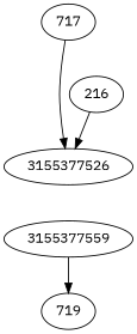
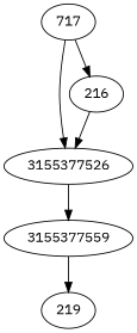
  strict digraph {
    fontname="IBM Plex Mono"
    node [fontname="IBM Plex Mono"]
    edge [fontname="IBM Plex Mono"]
    3155377526
    3155377559
-   219 [label=719]
+   219
    216
    n5 [label=717]
+   3155377526 -> 3155377559
    3155377559 -> 219
    216 -> 3155377526
    n5 -> 3155377526
+   n5 -> 216
  }
